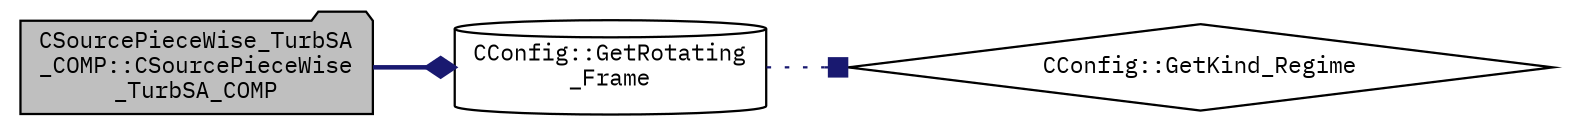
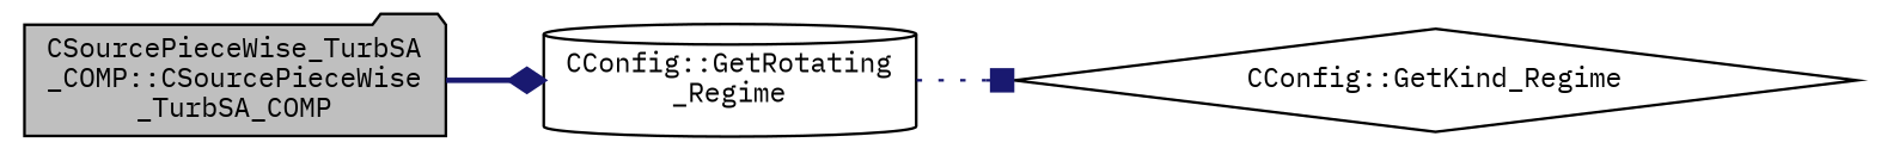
  digraph {
    fontname="IBM Plex Mono"
    rankdir=LR
    node [color=black fillcolor=white fontname="IBM Plex Mono" fontsize=10 style=filled]
    edge [color=midnightblue fontname="IBM Plex Mono" fontsize=10 labelfontname=Helvetica labelfontsize=10]
    n1 [fillcolor=grey75 fontcolor=black height=0.2 label="CSourcePieceWise_TurbSA\l_COMP::CSourcePieceWise\l_TurbSA_COMP" shape=folder width=0.4]
-   n2 [height=0.2 label="CConfig::GetRotating\l_Frame" shape=cylinder width=0.4]
+   n2 [height=0.2 label="CConfig::GetRotating\l_Regime" shape=cylinder width=0.4]
    n3 [height=0.2 label="CConfig::GetKind_Regime" shape=diamond width=0.4]
    n1 -> n2 [arrowhead=diamond style=bold]
    n2 -> n3 [arrowhead=box style=dotted]
  }
